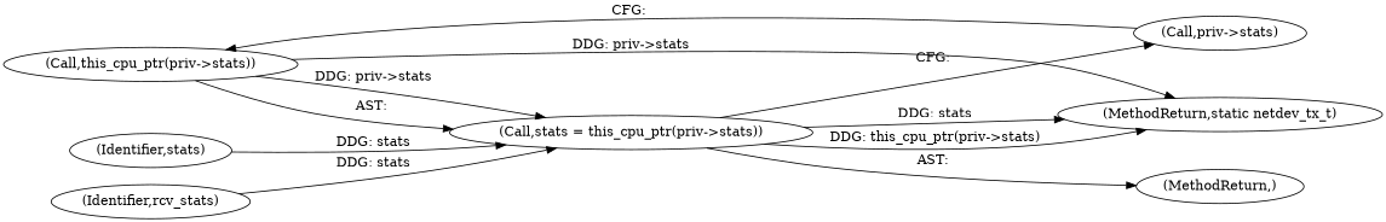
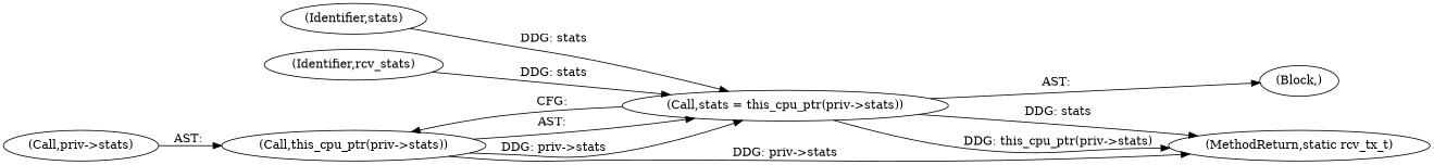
  digraph {
    rankdir=LR
    n1 [label="(Call,this_cpu_ptr(priv->stats))"]
    n2 [label="(Call,stats = this_cpu_ptr(priv->stats))"]
-   n3 [label="(MethodReturn,static netdev_tx_t)"]
-   n4 [label="(MethodReturn,)"]
+   n3 [label="(MethodReturn,static rcv_tx_t)"]
+   n4 [label="(Block,)"]
    n5 [label="(Call,priv->stats)"]
    n6 [label="(Identifier,stats)"]
    n7 [label="(Identifier,rcv_stats)"]
    n1 -> n2 [label="AST: "]
    n1 -> n2 [label="DDG: priv->stats"]
    n1 -> n3 [label="DDG: priv->stats"]
-   n2 -> n5 [label="CFG: "]
+   n2 -> n1 [label="CFG: "]
    n2 -> n3 [label="DDG: stats"]
    n2 -> n3 [label="DDG: this_cpu_ptr(priv->stats)"]
    n2 -> n4 [label="AST: "]
-   n5 -> n1 [label="CFG: "]
+   n5 -> n1 [label="AST: "]
    n6 -> n2 [label="DDG: stats"]
    n7 -> n2 [label="DDG: stats"]
  }
